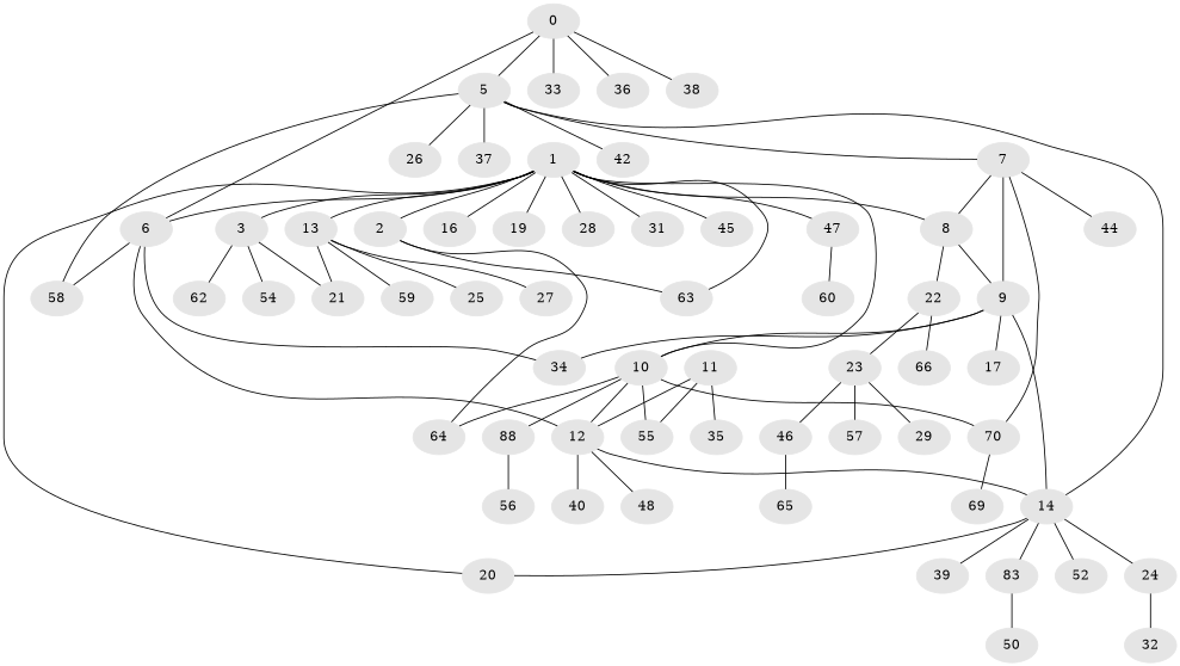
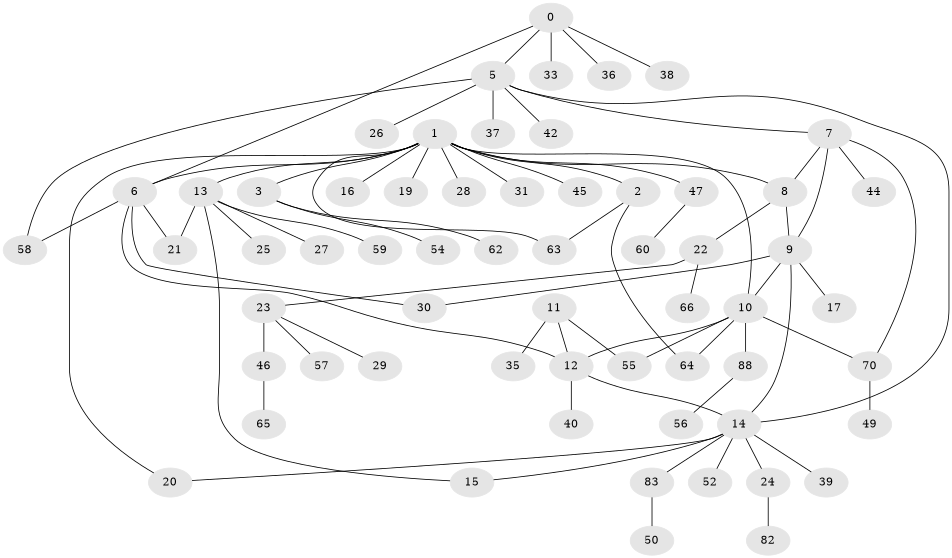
  graph {
    node [color=gray90 style=filled]
    1
    2
    3
    6
    8
    10
    13
    16
    19
    20
    28
    31
    45
    47
    63
    64
    54
    62
    12
    21
-   34
+   34 [label=30]
    58
    9
    22
    n25 [label=70]
    n26 [label=88]
    55
+   15
    25
    27
    59
    60
    n33 [label=0]
    5
    33
    36
    38
    7
    14
    26
    37
    42
    44
    24
    39
    n46 [label=83]
    52
    40
-   48
    17
-   49 [label=69]
+   49
    23
    66
    11
    35
    56
-   32
+   32 [label=82]
    50
    29
    46
    57
    65
    1 -- 2
    1 -- 3
    1 -- 6
    1 -- 8
    1 -- 10
    1 -- 13
    1 -- 16
    1 -- 19
    1 -- 20
    1 -- 28
    1 -- 31
    1 -- 45
    1 -- 47
    1 -- 63
    2 -- 63
    2 -- 64
    3 -- 54
    3 -- 62
    6 -- 12
-   3 -- 21
+   6 -- 21
    6 -- 34
    6 -- 58
    8 -- 9
    8 -- 22
    10 -- 64
    10 -- 12
    10 -- n25
    10 -- n26
    10 -- 55
    13 -- 21
+   13 -- 15
    13 -- 25
    13 -- 27
    13 -- 59
    47 -- 60
    12 -- 14
    12 -- 40
-   12 -- 48
    9 -- 10
    9 -- 34
    9 -- 14
    9 -- 17
    22 -- 23
    22 -- 66
    n25 -- 49
    n26 -- 56
    n33 -- 6
    n33 -- 5
    n33 -- 33
    n33 -- 36
    n33 -- 38
    5 -- 58
    5 -- 7
    5 -- 14
    5 -- 26
    5 -- 37
    5 -- 42
    7 -- 8
    7 -- 9
    7 -- n25
    7 -- 44
    14 -- 20
+   14 -- 15
    14 -- 24
    14 -- 39
    14 -- n46
    14 -- 52
    24 -- 32
    n46 -- 50
    23 -- 29
    23 -- 46
    23 -- 57
    11 -- 12
    11 -- 55
    11 -- 35
    46 -- 65
  }
